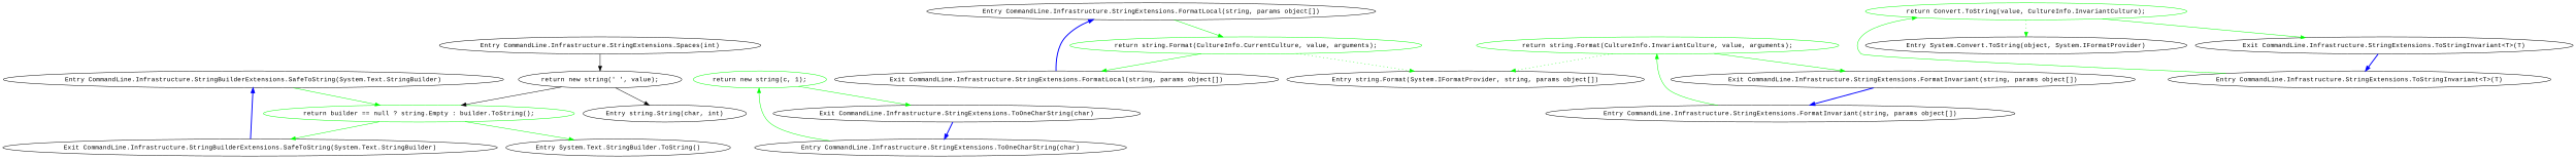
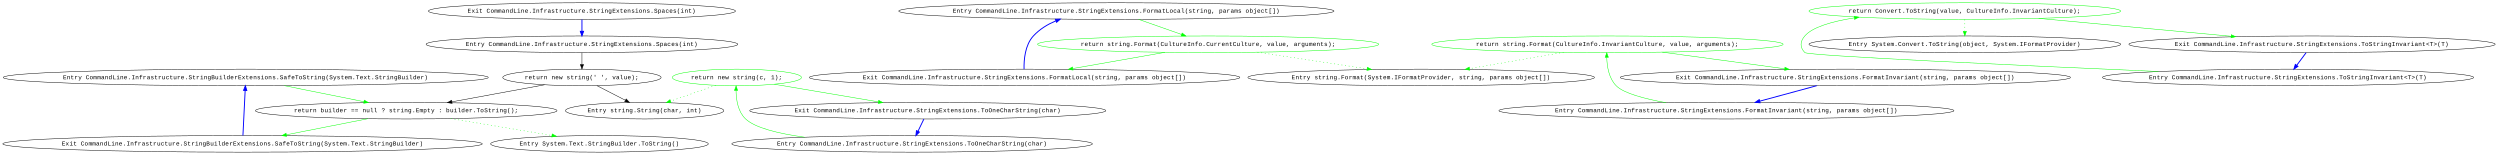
  digraph {
    fontname="Liberation Mono"
    node [cluster="CommandLine.Infrastructure.StringBuilderExtensions.SafeToString(System.Text.StringBuilder)" file="UnParserExtensionsTests.cs" fontname="Liberation Mono" span="0-0"]
    edge [color=green fontname="Liberation Mono" style=solid]
    n1 [file="StringBuilderExtensions.cs" label="Entry CommandLine.Infrastructure.StringBuilderExtensions.SafeToString(System.Text.StringBuilder)" span="71-71"]
-   n2 [color=green community=0 file="StringBuilderExtensions.cs" label="return builder == null ? string.Empty : builder.ToString();" span="73-73"]
+   n2 [color=black community=0 file="StringBuilderExtensions.cs" label="return builder == null ? string.Empty : builder.ToString();" span="73-73"]
    n3 [file="StringBuilderExtensions.cs" label="Exit CommandLine.Infrastructure.StringBuilderExtensions.SafeToString(System.Text.StringBuilder)" span="71-71"]
    n4 [cluster="System.Text.StringBuilder.ToString()" file="StringBuilderExtensions.cs" label="Entry System.Text.StringBuilder.ToString()"]
    n5 [cluster="CommandLine.Infrastructure.StringExtensions.Spaces(int)" label="Entry CommandLine.Infrastructure.StringExtensions.Spaces(int)" span="29-29"]
    n6 [cluster="CommandLine.Infrastructure.StringExtensions.Spaces(int)" label="return new string(' ', value);" span="31-31"]
    n7 [cluster="string.String(char, int)" label="Entry string.String(char, int)"]
+   n8 [cluster="CommandLine.Infrastructure.StringExtensions.Spaces(int)" label="Exit CommandLine.Infrastructure.StringExtensions.Spaces(int)" span="29-29"]
    n9 [cluster="CommandLine.Infrastructure.StringExtensions.FormatLocal(string, params object[])" label="Entry CommandLine.Infrastructure.StringExtensions.FormatLocal(string, params object[])" span="24-24"]
    n10 [cluster="CommandLine.Infrastructure.StringExtensions.FormatLocal(string, params object[])" color=green community=0 label="return string.Format(CultureInfo.CurrentCulture, value, arguments);" span="26-26"]
    n11 [cluster="CommandLine.Infrastructure.StringExtensions.FormatLocal(string, params object[])" label="Exit CommandLine.Infrastructure.StringExtensions.FormatLocal(string, params object[])" span="24-24"]
    n12 [cluster="string.Format(System.IFormatProvider, string, params object[])" label="Entry string.Format(System.IFormatProvider, string, params object[])"]
    n13 [cluster="System.Convert.ToString(object, System.IFormatProvider)" label="Entry System.Convert.ToString(object, System.IFormatProvider)"]
    n14 [cluster="CommandLine.Infrastructure.StringExtensions.FormatInvariant(string, params object[])" label="Entry CommandLine.Infrastructure.StringExtensions.FormatInvariant(string, params object[])" span="19-19"]
    n15 [cluster="CommandLine.Infrastructure.StringExtensions.FormatInvariant(string, params object[])" color=green community=0 label="return string.Format(CultureInfo.InvariantCulture, value, arguments);" span="21-21"]
    n16 [cluster="CommandLine.Infrastructure.StringExtensions.FormatInvariant(string, params object[])" label="Exit CommandLine.Infrastructure.StringExtensions.FormatInvariant(string, params object[])" span="19-19"]
    n17 [cluster="CommandLine.Infrastructure.StringExtensions.ToOneCharString(char)" label="Entry CommandLine.Infrastructure.StringExtensions.ToOneCharString(char)" span="9-9"]
    n18 [cluster="CommandLine.Infrastructure.StringExtensions.ToOneCharString(char)" color=green community=0 label="return new string(c, 1);" span="11-11"]
    n19 [cluster="CommandLine.Infrastructure.StringExtensions.ToOneCharString(char)" label="Exit CommandLine.Infrastructure.StringExtensions.ToOneCharString(char)" span="9-9"]
    n20 [cluster="CommandLine.Infrastructure.StringExtensions.ToStringInvariant<T>(T)" label="Entry CommandLine.Infrastructure.StringExtensions.ToStringInvariant<T>(T)" span="14-14"]
    n21 [cluster="CommandLine.Infrastructure.StringExtensions.ToStringInvariant<T>(T)" color=green community=0 label="return Convert.ToString(value, CultureInfo.InvariantCulture);" span="16-16"]
    n22 [cluster="CommandLine.Infrastructure.StringExtensions.ToStringInvariant<T>(T)" label="Exit CommandLine.Infrastructure.StringExtensions.ToStringInvariant<T>(T)" span="14-14"]
    n1 -> n2
    n2 -> n3
-   n2 -> n4
+   n2 -> n4 [style=dotted]
    n3 -> n1 [color=blue style=bold]
    n5 -> n6 [color=""]
    n6 -> n2 [color=""]
    n6 -> n7 [color=""]
+   n8 -> n5 [color=blue style=bold]
    n9 -> n10
    n10 -> n11
    n10 -> n12 [style=dotted]
    n11 -> n9 [color=blue style=bold]
    n14 -> n15
    n15 -> n12 [style=dotted]
    n15 -> n16
    n16 -> n14 [color=blue style=bold]
    n17 -> n18
+   n18 -> n7 [style=dotted]
    n18 -> n19
    n19 -> n17 [color=blue style=bold]
    n20 -> n21
    n21 -> n13 [style=dotted]
    n21 -> n22
    n22 -> n20 [color=blue style=bold]
  }
